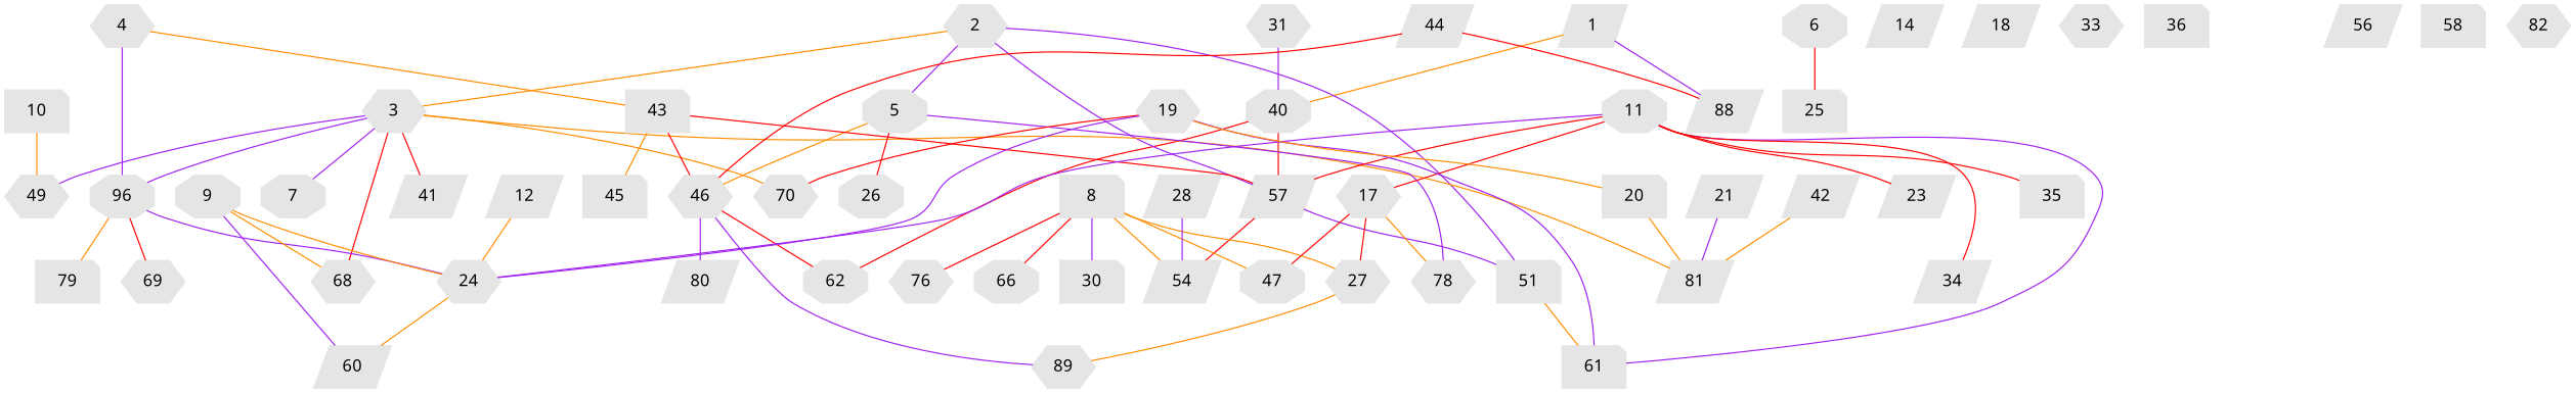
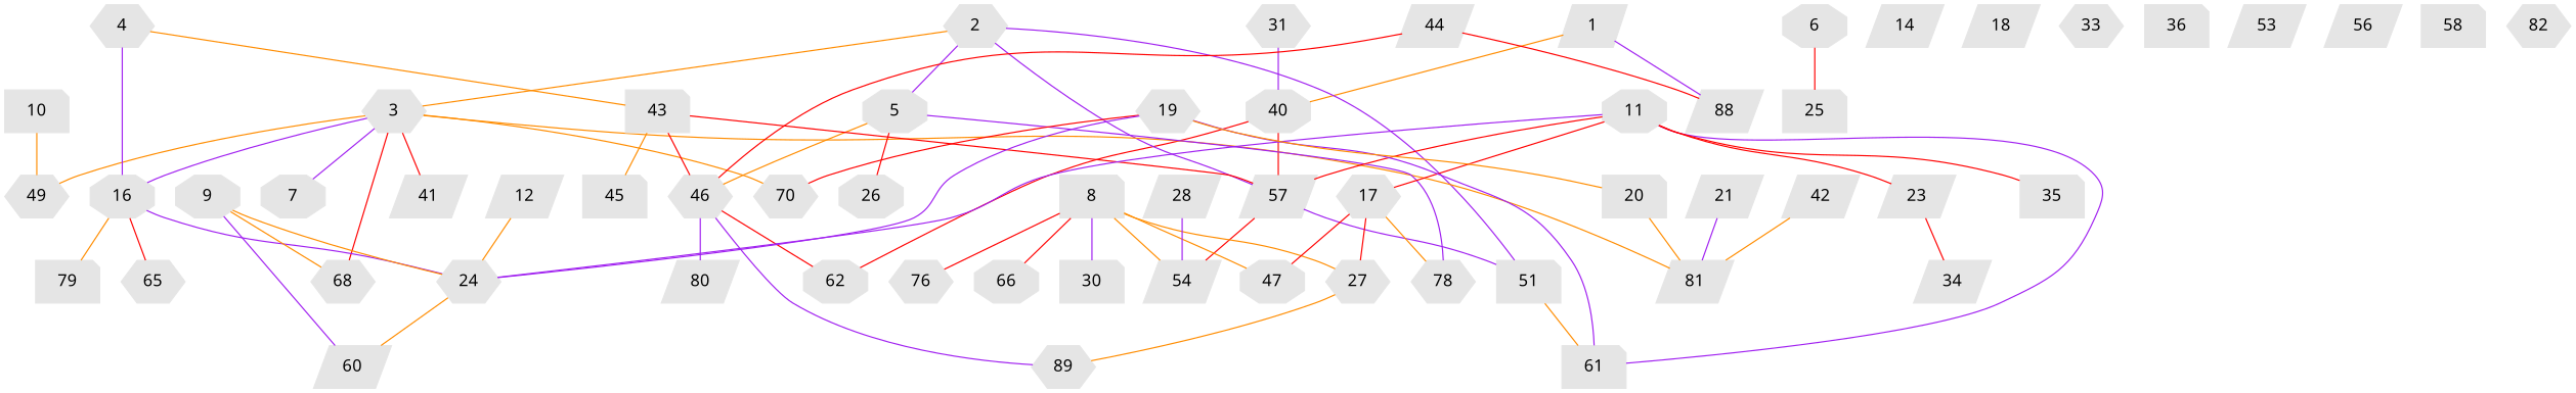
  graph {
    fontname="Noto Sans"
    node [color=gray90 fontname="Noto Sans" shape=parallelogram style=filled]
    edge [color=darkorange fontname="Noto Sans"]
    1 [super="+15"]
    40 [shape=octagon]
    88
    n4 [label=57 super="+72"]
    62 [shape=octagon super="+71"]
    2 [shape=hexagon super="+67"]
    3 [shape=hexagon super="+52"]
    5 [shape=octagon super="+22"]
    51 [shape=note super="+75"]
    7 [shape=octagon]
-   16 [shape=octagon super="+39" label=96]
+   16 [shape=octagon super="+39"]
    41 [super="+55"]
    49 [shape=hexagon]
    68 [shape=hexagon super="+90"]
    70 [shape=hexagon]
    81 [super="+87"]
    26 [shape=octagon]
    46 [shape=hexagon super="+83"]
    78 [shape=hexagon]
    54
    61 [shape=note]
    24 [shape=hexagon super="+86"]
-   69 [shape=hexagon super="+73"]
+   69 [shape=hexagon super="+73" label=65]
    79 [shape=note super="+84"]
    4 [shape=hexagon super="+32"]
    43 [shape=note super="+65"]
    45 [shape=note]
    89 [shape=hexagon]
    80
    6 [shape=octagon super="+29"]
    25 [shape=note]
    8 [shape=note super="+74"]
    27 [shape=hexagon super="+59"]
    30 [shape=note]
    66 [shape=octagon super="+77"]
    76 [shape=hexagon]
    47 [shape=octagon]
    23 [super="+38"]
    9 [shape=octagon super="+13"]
    60
    10 [shape=note super="+57"]
    11 [shape=octagon super="+48"]
    17 [shape=hexagon super="+85"]
    34
    35 [shape=note]
    12
    14
    18
    19 [shape=hexagon super="+64"]
    20 [shape=note]
    21
    28 [super="+37"]
    31 [shape=hexagon super="+63"]
    33 [shape=hexagon]
    36 [shape=note]
    42
    44
+   53
    56
    58 [shape=note]
    82 [shape=hexagon]
    1 -- 40
    1 -- 88 [color=purple]
    40 -- n4 [color=red]
    40 -- 62 [color=red]
    n4 -- 51 [color=purple]
    n4 -- 54 [color=red]
    2 -- n4 [color=purple]
    2 -- 3
    2 -- 5 [color=purple]
    2 -- 51 [color=purple]
    3 -- 7 [color=purple]
    3 -- 16 [color=purple]
    3 -- 41 [color=red]
-   3 -- 49 [color=purple]
+   3 -- 49
    3 -- 68 [color=red]
    3 -- 70
    3 -- 81
    5 -- 26 [color=red]
    5 -- 46
    5 -- 78 [color=purple]
    51 -- 61
    16 -- 24 [color=purple]
    16 -- 69 [color=red]
    16 -- 79
    46 -- 62 [color=red]
    46 -- 89 [color=purple]
    46 -- 80 [color=purple weight=2]
    24 -- 60
    4 -- 16 [color=purple weight=2]
    4 -- 43
    43 -- n4 [color=red]
    43 -- 46 [color=red]
    43 -- 45
    6 -- 25 [color=red]
    8 -- 54
    8 -- 27
    8 -- 30 [color=purple]
    8 -- 66 [color=red]
    8 -- 76 [color=red]
    8 -- 47
    27 -- 89
    9 -- 68
    9 -- 24
    9 -- 60 [color=purple]
    10 -- 49
    11 -- n4 [color=red]
    11 -- 61 [color=purple]
    11 -- 24 [color=purple]
    11 -- 23 [color=red]
    11 -- 17 [color=red]
-   11 -- 34 [color=red]
+   23 -- 34 [color=red]
    11 -- 35 [color=red]
    17 -- 78
    17 -- 27 [color=red]
    17 -- 47 [color=red]
    12 -- 24
    19 -- 70 [color=red]
    19 -- 61 [color=purple]
    19 -- 24 [color=purple]
    19 -- 20
    20 -- 81
    21 -- 81 [color=purple]
    28 -- 54 [color=purple]
    31 -- 40 [color=purple]
    42 -- 81
    44 -- 88 [color=red]
    44 -- 46 [color=red]
  }
